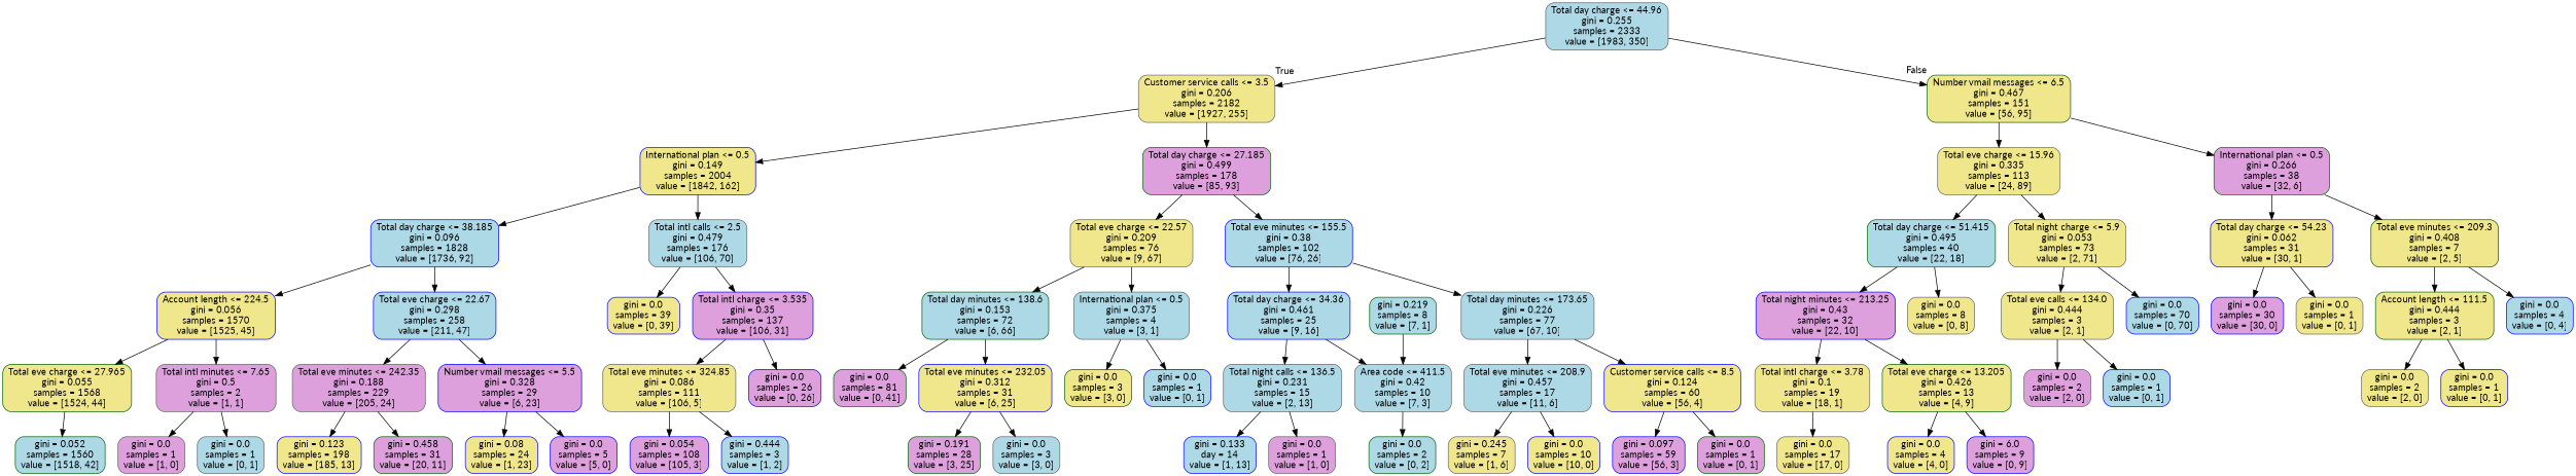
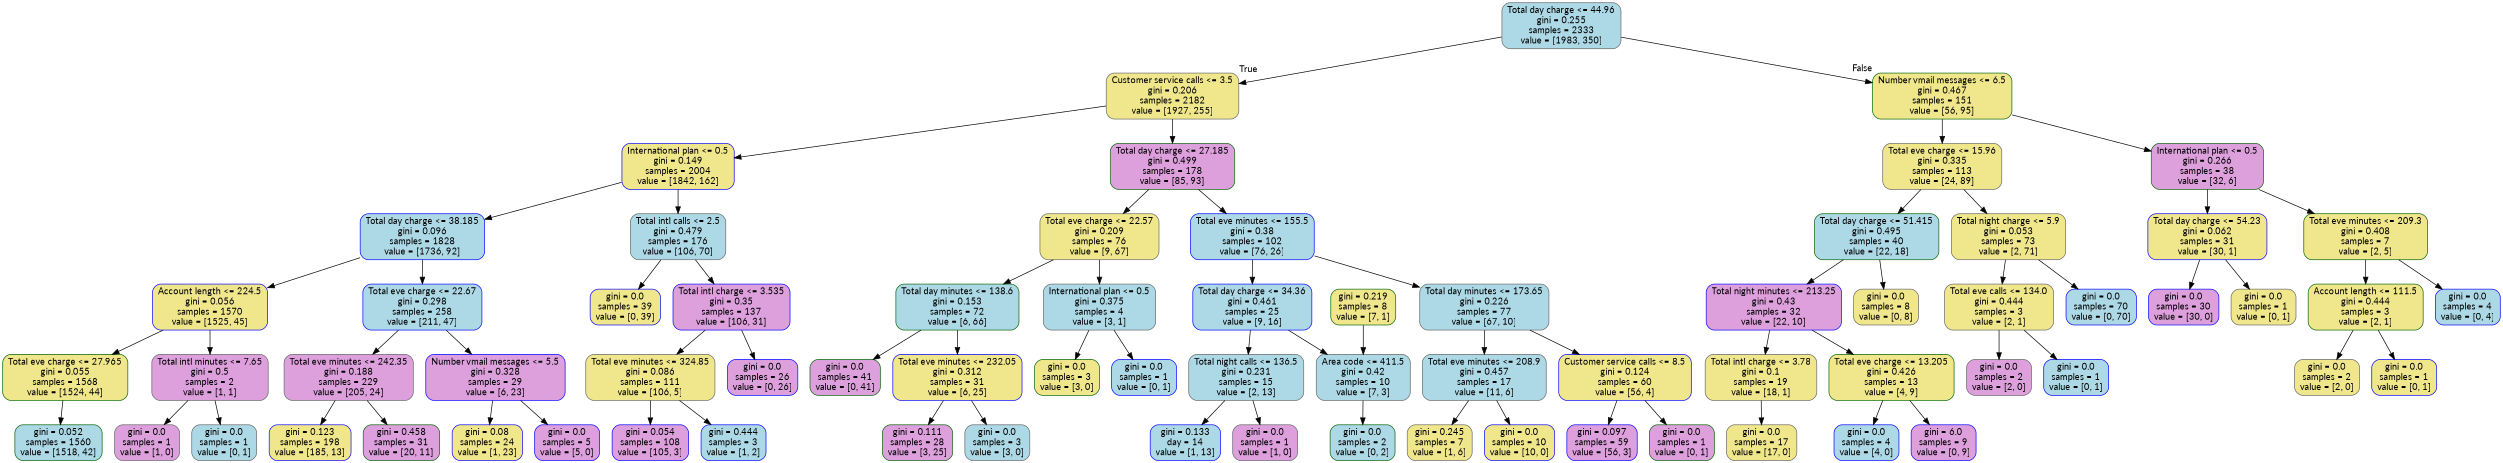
  digraph {
    fontname=Lato
    node [color=blue fillcolor=khaki fontname=Lato shape=box style="filled, rounded"]
    edge [fontname=Lato]
    n1 [color=gray40 fillcolor=lightblue label="Total day charge <= 44.96\ngini = 0.255\nsamples = 2333\nvalue = [1983, 350]"]
    n2 [color=gray40 label="Customer service calls <= 3.5\ngini = 0.206\nsamples = 2182\nvalue = [1927, 255]"]
    n3 [color=darkgreen label="Number vmail messages <= 6.5\ngini = 0.467\nsamples = 151\nvalue = [56, 95]"]
    n4 [label="International plan <= 0.5\ngini = 0.149\nsamples = 2004\nvalue = [1842, 162]"]
    n5 [color=darkgreen fillcolor=plum label="Total day charge <= 27.185\ngini = 0.499\nsamples = 178\nvalue = [85, 93]"]
    n6 [color=gray40 label="Total eve charge <= 15.96\ngini = 0.335\nsamples = 113\nvalue = [24, 89]"]
    n7 [color=darkgreen fillcolor=plum label="International plan <= 0.5\ngini = 0.266\nsamples = 38\nvalue = [32, 6]"]
    n8 [fillcolor=lightblue label="Total day charge <= 38.185\ngini = 0.096\nsamples = 1828\nvalue = [1736, 92]"]
    n9 [color=gray40 fillcolor=lightblue label="Total intl calls <= 2.5\ngini = 0.479\nsamples = 176\nvalue = [106, 70]"]
    n10 [color=gray40 label="Total eve charge <= 22.57\ngini = 0.209\nsamples = 76\nvalue = [9, 67]"]
    n11 [fillcolor=lightblue label="Total eve minutes <= 155.5\ngini = 0.38\nsamples = 102\nvalue = [76, 26]"]
    n12 [label="Account length <= 224.5\ngini = 0.056\nsamples = 1570\nvalue = [1525, 45]"]
    n13 [fillcolor=lightblue label="Total eve charge <= 22.67\ngini = 0.298\nsamples = 258\nvalue = [211, 47]"]
    n14 [label="gini = 0.0\nsamples = 39\nvalue = [0, 39]"]
    n15 [fillcolor=plum label="Total intl charge <= 3.535\ngini = 0.35\nsamples = 137\nvalue = [106, 31]"]
    n16 [color=darkgreen label="Total eve charge <= 27.965\ngini = 0.055\nsamples = 1568\nvalue = [1524, 44]"]
    n17 [color=gray40 fillcolor=plum label="Total intl minutes <= 7.65\ngini = 0.5\nsamples = 2\nvalue = [1, 1]"]
    n18 [color=gray40 fillcolor=plum label="Total eve minutes <= 242.35\ngini = 0.188\nsamples = 229\nvalue = [205, 24]"]
    n19 [fillcolor=plum label="Number vmail messages <= 5.5\ngini = 0.328\nsamples = 29\nvalue = [6, 23]"]
    n20 [color=darkgreen fillcolor=lightblue label="gini = 0.052\nsamples = 1560\nvalue = [1518, 42]"]
    n21 [color=gray40 fillcolor=plum label="gini = 0.0\nsamples = 1\nvalue = [1, 0]"]
    n22 [color=gray40 fillcolor=lightblue label="gini = 0.0\nsamples = 1\nvalue = [0, 1]"]
    n23 [label="gini = 0.123\nsamples = 198\nvalue = [185, 13]"]
    n24 [color=darkgreen fillcolor=plum label="gini = 0.458\nsamples = 31\nvalue = [20, 11]"]
    n25 [label="gini = 0.08\nsamples = 24\nvalue = [1, 23]"]
    n26 [fillcolor=plum label="gini = 0.0\nsamples = 5\nvalue = [5, 0]"]
    n27 [color=gray40 label="Total eve minutes <= 324.85\ngini = 0.086\nsamples = 111\nvalue = [106, 5]"]
    n28 [fillcolor=plum label="gini = 0.0\nsamples = 26\nvalue = [0, 26]"]
    n29 [fillcolor=plum label="gini = 0.054\nsamples = 108\nvalue = [105, 3]"]
    n30 [fillcolor=lightblue label="gini = 0.444\nsamples = 3\nvalue = [1, 2]"]
    n31 [color=darkgreen fillcolor=lightblue label="Total day minutes <= 138.6\ngini = 0.153\nsamples = 72\nvalue = [6, 66]"]
    n32 [color=gray40 fillcolor=lightblue label="International plan <= 0.5\ngini = 0.375\nsamples = 4\nvalue = [3, 1]"]
    n33 [fillcolor=lightblue label="Total day charge <= 34.36\ngini = 0.461\nsamples = 25\nvalue = [9, 16]"]
    n34 [color=gray40 fillcolor=lightblue label="Total day minutes <= 173.65\ngini = 0.226\nsamples = 77\nvalue = [67, 10]"]
-   n35 [color=darkgreen fillcolor=plum label="gini = 0.0\nsamples = 81\nvalue = [0, 41]"]
+   n35 [color=darkgreen fillcolor=plum label="gini = 0.0\nsamples = 41\nvalue = [0, 41]"]
    n36 [label="Total eve minutes <= 232.05\ngini = 0.312\nsamples = 31\nvalue = [6, 25]"]
    n37 [color=darkgreen label="gini = 0.0\nsamples = 3\nvalue = [3, 0]"]
    n38 [fillcolor=lightblue label="gini = 0.0\nsamples = 1\nvalue = [0, 1]"]
-   n39 [color=darkgreen fillcolor=plum label="gini = 0.191\nsamples = 28\nvalue = [3, 25]"]
+   n39 [color=darkgreen fillcolor=plum label="gini = 0.111\nsamples = 28\nvalue = [3, 25]"]
    n40 [color=gray40 fillcolor=lightblue label="gini = 0.0\nsamples = 3\nvalue = [3, 0]"]
    n41 [color=gray40 fillcolor=lightblue label="Total night calls <= 136.5\ngini = 0.231\nsamples = 15\nvalue = [2, 13]"]
    n42 [color=gray40 fillcolor=lightblue label="Area code <= 411.5\ngini = 0.42\nsamples = 10\nvalue = [7, 3]"]
    n43 [color=gray40 fillcolor=lightblue label="Total eve minutes <= 208.9\ngini = 0.457\nsamples = 17\nvalue = [11, 6]"]
    n44 [label="Customer service calls <= 8.5\ngini = 0.124\nsamples = 60\nvalue = [56, 4]"]
    n45 [fillcolor=lightblue label="gini = 0.133\nday = 14\nvalue = [1, 13]"]
    n46 [color=gray40 fillcolor=plum label="gini = 0.0\nsamples = 1\nvalue = [1, 0]"]
    n47 [color=darkgreen fillcolor=lightblue label="gini = 0.0\nsamples = 2\nvalue = [0, 2]"]
-   n48 [color=darkgreen fillcolor=lightblue label="gini = 0.219\nsamples = 8\nvalue = [7, 1]"]
+   n48 [color=darkgreen label="gini = 0.219\nsamples = 8\nvalue = [7, 1]"]
    n49 [color=gray40 label="gini = 0.245\nsamples = 7\nvalue = [1, 6]"]
    n50 [label="gini = 0.0\nsamples = 10\nvalue = [10, 0]"]
    n51 [fillcolor=plum label="gini = 0.097\nsamples = 59\nvalue = [56, 3]"]
    n52 [color=darkgreen fillcolor=plum label="gini = 0.0\nsamples = 1\nvalue = [0, 1]"]
    n53 [color=darkgreen fillcolor=lightblue label="Total day charge <= 51.415\ngini = 0.495\nsamples = 40\nvalue = [22, 18]"]
    n54 [color=gray40 label="Total night charge <= 5.9\ngini = 0.053\nsamples = 73\nvalue = [2, 71]"]
    n55 [label="Total day charge <= 54.23\ngini = 0.062\nsamples = 31\nvalue = [30, 1]"]
    n56 [color=darkgreen label="Total eve minutes <= 209.3\ngini = 0.408\nsamples = 7\nvalue = [2, 5]"]
    n57 [fillcolor=plum label="Total night minutes <= 213.25\ngini = 0.43\nsamples = 32\nvalue = [22, 10]"]
    n58 [color=gray40 label="gini = 0.0\nsamples = 8\nvalue = [0, 8]"]
    n59 [color=gray40 label="Total eve calls <= 134.0\ngini = 0.444\nsamples = 3\nvalue = [2, 1]"]
    n60 [fillcolor=lightblue label="gini = 0.0\nsamples = 70\nvalue = [0, 70]"]
    n61 [color=gray40 label="Total intl charge <= 3.78\ngini = 0.1\nsamples = 19\nvalue = [18, 1]"]
    n62 [color=darkgreen label="Total eve charge <= 13.205\ngini = 0.426\nsamples = 13\nvalue = [4, 9]"]
    n63 [color=gray40 label="gini = 0.0\nsamples = 17\nvalue = [17, 0]"]
-   n64 [label="gini = 0.0\nsamples = 4\nvalue = [4, 0]"]
+   n64 [fillcolor=lightblue label="gini = 0.0\nsamples = 4\nvalue = [4, 0]"]
    n65 [fillcolor=plum label="gini = 6.0\nsamples = 9\nvalue = [0, 9]"]
    n66 [color=gray40 fillcolor=plum label="gini = 0.0\nsamples = 2\nvalue = [2, 0]"]
    n67 [fillcolor=lightblue label="gini = 0.0\nsamples = 1\nvalue = [0, 1]"]
    n68 [fillcolor=plum label="gini = 0.0\nsamples = 30\nvalue = [30, 0]"]
    n69 [color=gray40 label="gini = 0.0\nsamples = 1\nvalue = [0, 1]"]
    n70 [color=darkgreen label="Account length <= 111.5\ngini = 0.444\nsamples = 3\nvalue = [2, 1]"]
    n71 [fillcolor=lightblue label="gini = 0.0\nsamples = 4\nvalue = [0, 4]"]
    n72 [color=gray40 label="gini = 0.0\nsamples = 2\nvalue = [2, 0]"]
    n73 [label="gini = 0.0\nsamples = 1\nvalue = [0, 1]"]
    n1 -> n2 [headlabel=True labelangle=45 labeldistance=2.5]
    n1 -> n3 [headlabel=False labelangle=-45 labeldistance=2.5]
    n2 -> n4
    n2 -> n5
    n3 -> n6
    n3 -> n7
    n4 -> n8
    n4 -> n9
    n5 -> n10
    n5 -> n11
    n6 -> n53
    n6 -> n54
    n7 -> n55
    n7 -> n56
    n8 -> n12
    n8 -> n13
    n9 -> n14
    n9 -> n15
    n10 -> n31
    n10 -> n32
    n11 -> n33
    n11 -> n34
    n12 -> n16
    n12 -> n17
    n13 -> n18
    n13 -> n19
    n15 -> n27
    n15 -> n28
    n16 -> n20
    n17 -> n21
    n17 -> n22
    n18 -> n23
    n18 -> n24
    n19 -> n25
    n19 -> n26
    n27 -> n29
    n27 -> n30
    n31 -> n35
    n31 -> n36
    n32 -> n37
    n32 -> n38
    n33 -> n41
    n33 -> n42
    n34 -> n43
    n34 -> n44
    n36 -> n39
    n36 -> n40
    n41 -> n45
    n41 -> n46
    n42 -> n47
    n43 -> n49
    n43 -> n50
    n44 -> n51
    n44 -> n52
    n48 -> n42
    n53 -> n57
    n53 -> n58
    n54 -> n59
    n54 -> n60
    n55 -> n68
    n55 -> n69
    n56 -> n70
    n56 -> n71
    n57 -> n61
    n57 -> n62
    n59 -> n66
    n59 -> n67
    n61 -> n63
    n62 -> n64
    n62 -> n65
    n70 -> n72
    n70 -> n73
  }
